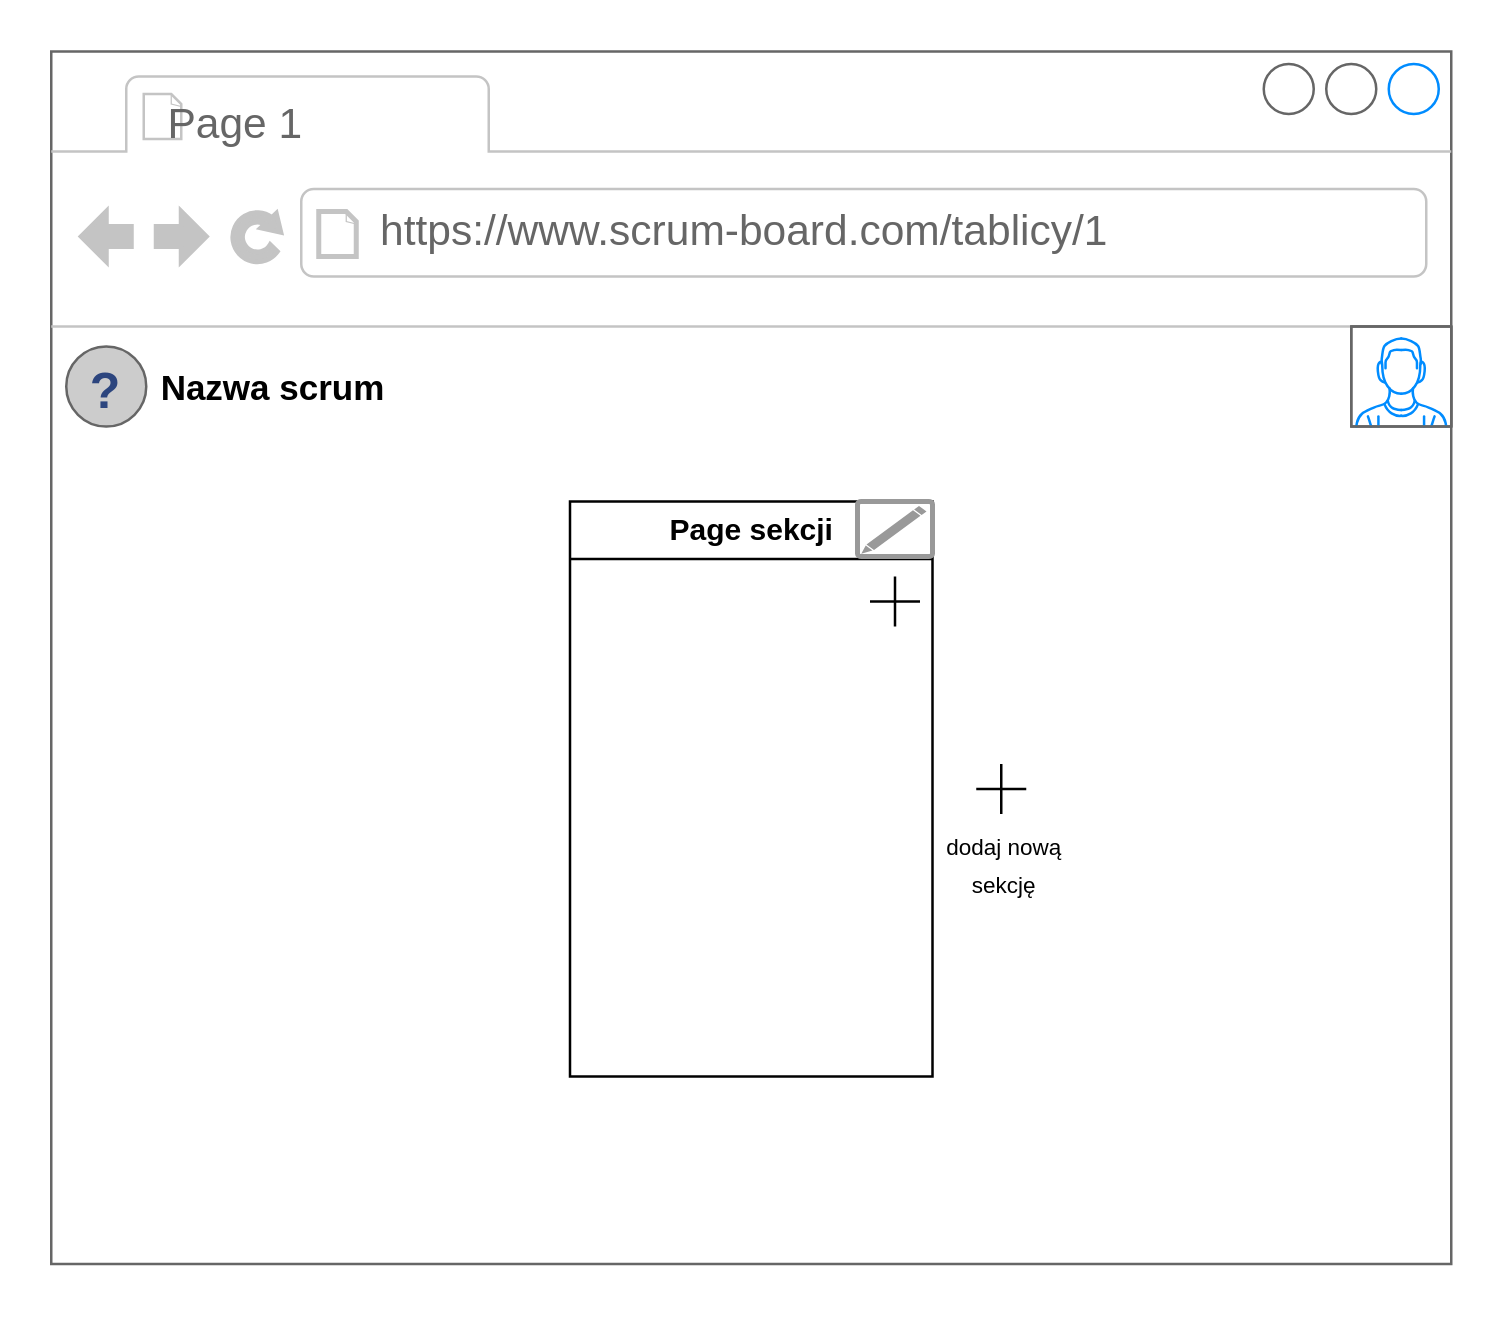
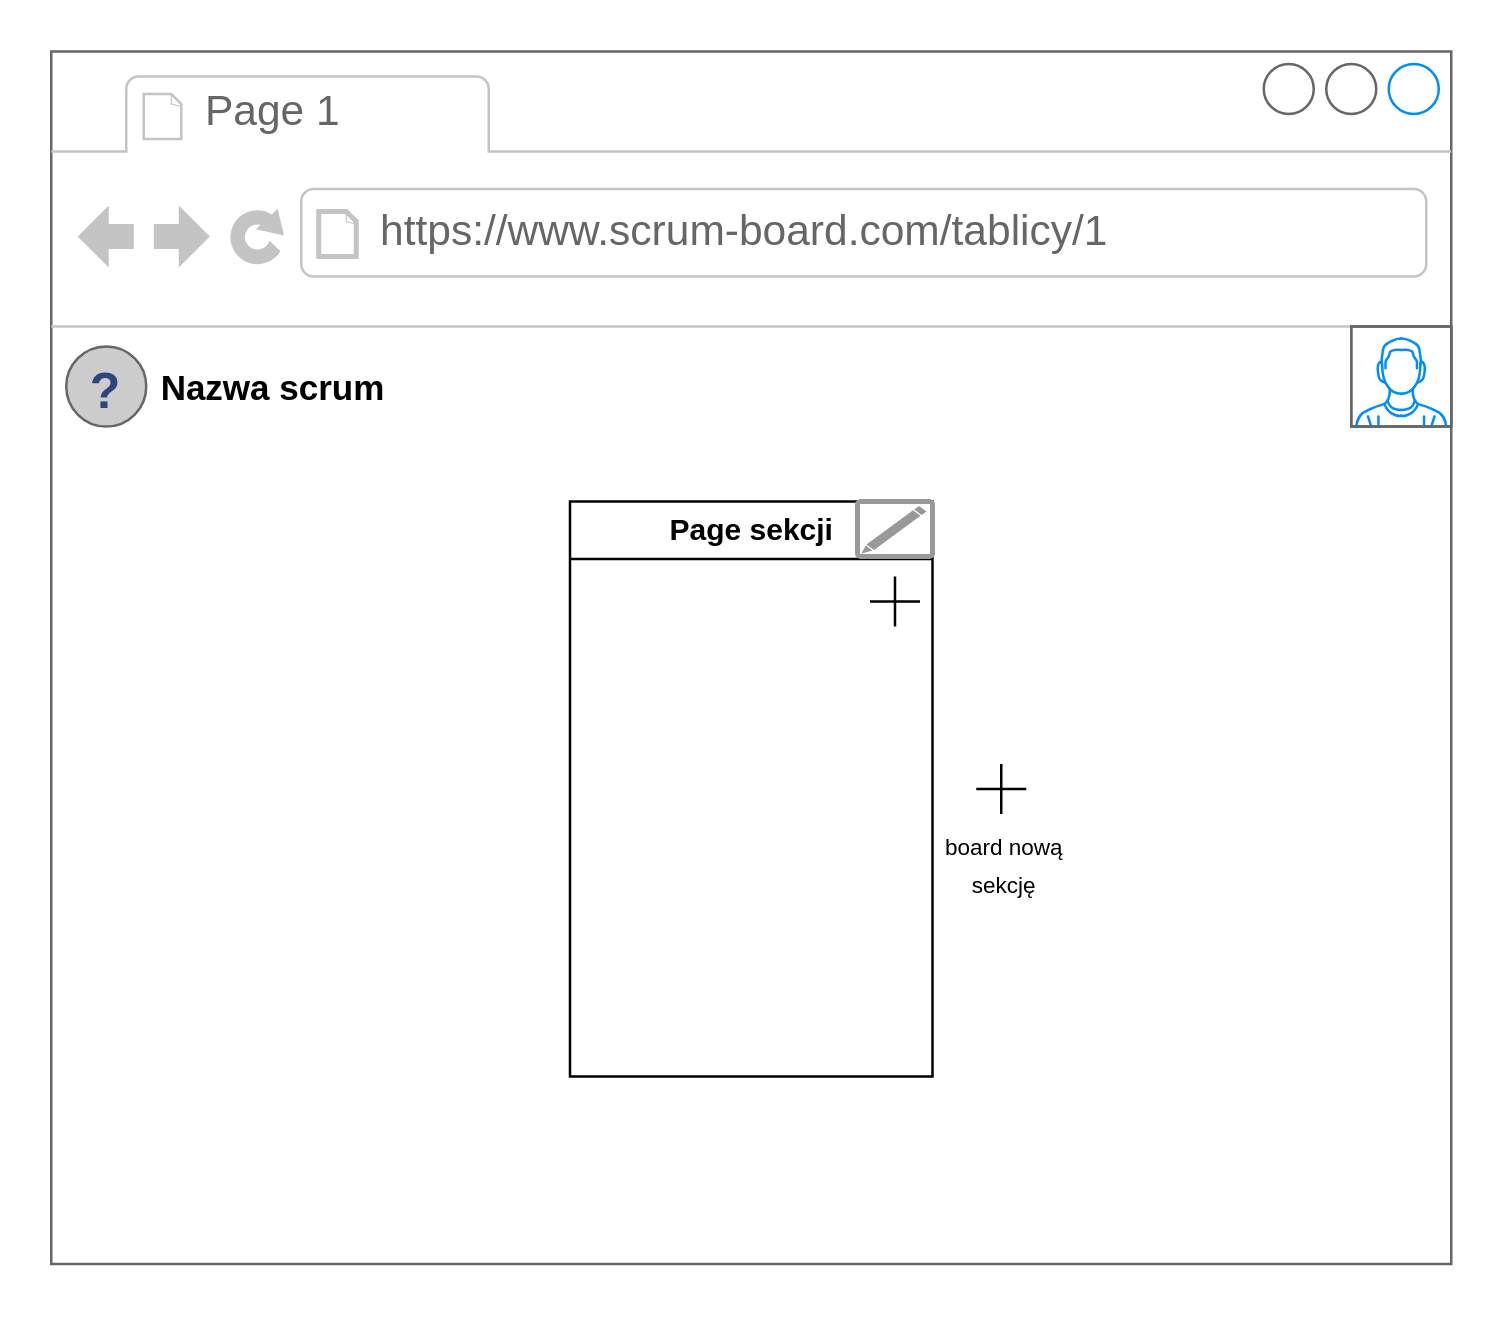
  <mxCell id="0" />
  <mxCell id="1" parent="0" />
  <mxCell id="2" value="" style="strokeWidth=1;shadow=0;dashed=0;align=center;html=1;shape=mxgraph.mockup.containers.browserWindow;rSize=0;strokeColor=#666666;strokeColor2=#008cff;strokeColor3=#c4c4c4;mainText=,;recursiveResize=0;" vertex="1" parent="1"><mxGeometry x="20" y="20" width="560" height="485" as="geometry" /></mxCell>
- <mxCell id="3" value="Page 1" style="strokeWidth=1;shadow=0;dashed=0;align=center;html=1;shape=mxgraph.mockup.containers.anchor;fontSize=17;fontColor=#666666;align=left;whiteSpace=wrap;" vertex="1" parent="2"><mxGeometry x="45" y="17" width="110" height="26" as="geometry" /></mxCell>
+ <mxCell id="3" value="Page 1" style="strokeWidth=1;shadow=0;dashed=0;align=center;html=1;shape=mxgraph.mockup.containers.anchor;fontSize=17;fontColor=#666666;align=left;whiteSpace=wrap;" vertex="1" parent="2"><mxGeometry x="60" y="12" width="110" height="26" as="geometry" /></mxCell>
  <mxCell id="4" value="https://www.scrum-board.com/tablicy/1" style="strokeWidth=1;shadow=0;dashed=0;align=center;html=1;shape=mxgraph.mockup.containers.anchor;rSize=0;fontSize=17;fontColor=#666666;align=left;" vertex="1" parent="2"><mxGeometry x="130" y="60" width="250" height="26" as="geometry" /></mxCell>
  <mxCell id="5" value="" style="verticalLabelPosition=bottom;shadow=0;dashed=0;align=center;html=1;verticalAlign=top;strokeWidth=1;shape=mxgraph.mockup.containers.userMale;strokeColor=#666666;strokeColor2=#008cff;" vertex="1" parent="2"><mxGeometry x="520" y="110" width="40" height="40" as="geometry" /></mxCell>
  <mxCell id="6" value="" style="strokeWidth=1;shadow=0;dashed=0;align=center;html=1;shape=mxgraph.mockup.forms.anchor;align=right;spacingRight=2;fontColor=#666666;" vertex="1" parent="2"><mxGeometry x="60" y="200" width="50" height="18" as="geometry" /></mxCell>
  <mxCell id="7" value="" style="strokeWidth=1;shadow=0;dashed=0;align=center;html=1;shape=mxgraph.mockup.forms.anchor;align=right;spacingRight=2;fontColor=#666666;" vertex="1" parent="2"><mxGeometry x="60" y="230" width="50" height="18" as="geometry" /></mxCell>
  <mxCell id="8" value="" style="verticalLabelPosition=bottom;shadow=0;dashed=0;align=center;html=1;verticalAlign=top;strokeWidth=1;shape=mxgraph.mockup.misc.help_icon;" vertex="1" parent="2"><mxGeometry x="6" y="118" width="32" height="32" as="geometry" /></mxCell>
  <mxCell id="9" value="&lt;font style=&quot;font-size: 14px;&quot;&gt;&lt;b&gt;Nazwa scrum&lt;/b&gt;&lt;/font&gt;" style="text;html=1;align=center;verticalAlign=middle;whiteSpace=wrap;rounded=0;" vertex="1" parent="2"><mxGeometry x="38" y="120" width="102" height="30" as="geometry" /></mxCell>
  <mxCell id="10" value="Page sekcji" style="swimlane;whiteSpace=wrap;html=1;" vertex="1" parent="2"><mxGeometry x="207.5" y="180" width="145" height="230" as="geometry"><mxRectangle x="215" y="200" width="110" height="30" as="alternateBounds" /></mxGeometry></mxCell>
  <mxCell id="11" value="" style="strokeColor=#999999;verticalLabelPosition=bottom;shadow=0;dashed=0;verticalAlign=top;strokeWidth=2;html=1;shape=mxgraph.mockup.misc.editIcon;" vertex="1" parent="10"><mxGeometry x="115" width="30" height="22" as="geometry" /></mxCell>
  <mxCell id="12" value="" style="endArrow=none;html=1;rounded=0;" edge="1" parent="10"><mxGeometry width="50" height="50" relative="1" as="geometry"><mxPoint x="130" y="50" as="sourcePoint" /><mxPoint x="130" y="30" as="targetPoint" /></mxGeometry></mxCell>
  <mxCell id="13" value="" style="endArrow=none;html=1;rounded=0;" edge="1" parent="10"><mxGeometry width="50" height="50" relative="1" as="geometry"><mxPoint x="140" y="40" as="sourcePoint" /><mxPoint x="120" y="40" as="targetPoint" /></mxGeometry></mxCell>
  <mxCell id="14" value="" style="endArrow=none;html=1;rounded=0;" edge="1" parent="2"><mxGeometry width="50" height="50" relative="1" as="geometry"><mxPoint x="380" y="305" as="sourcePoint" /><mxPoint x="380" y="285" as="targetPoint" /></mxGeometry></mxCell>
  <mxCell id="15" value="" style="endArrow=none;html=1;rounded=0;" edge="1" parent="2"><mxGeometry width="50" height="50" relative="1" as="geometry"><mxPoint x="390" y="295" as="sourcePoint" /><mxPoint x="370" y="295" as="targetPoint" /></mxGeometry></mxCell>
- <mxCell id="16" value="&lt;font style=&quot;font-size: 9px;&quot;&gt;dodaj nową sekcję&lt;/font&gt;" style="text;html=1;align=center;verticalAlign=middle;whiteSpace=wrap;rounded=0;strokeWidth=1;" vertex="1" parent="2"><mxGeometry x="353" y="310" width="57" height="30" as="geometry" /></mxCell>
+ <mxCell id="16" value="&lt;font style=&quot;font-size: 9px;&quot;&gt;board nową sekcję&lt;/font&gt;" style="text;html=1;align=center;verticalAlign=middle;whiteSpace=wrap;rounded=0;strokeWidth=1;" vertex="1" parent="2"><mxGeometry x="353" y="310" width="57" height="30" as="geometry" /></mxCell>
